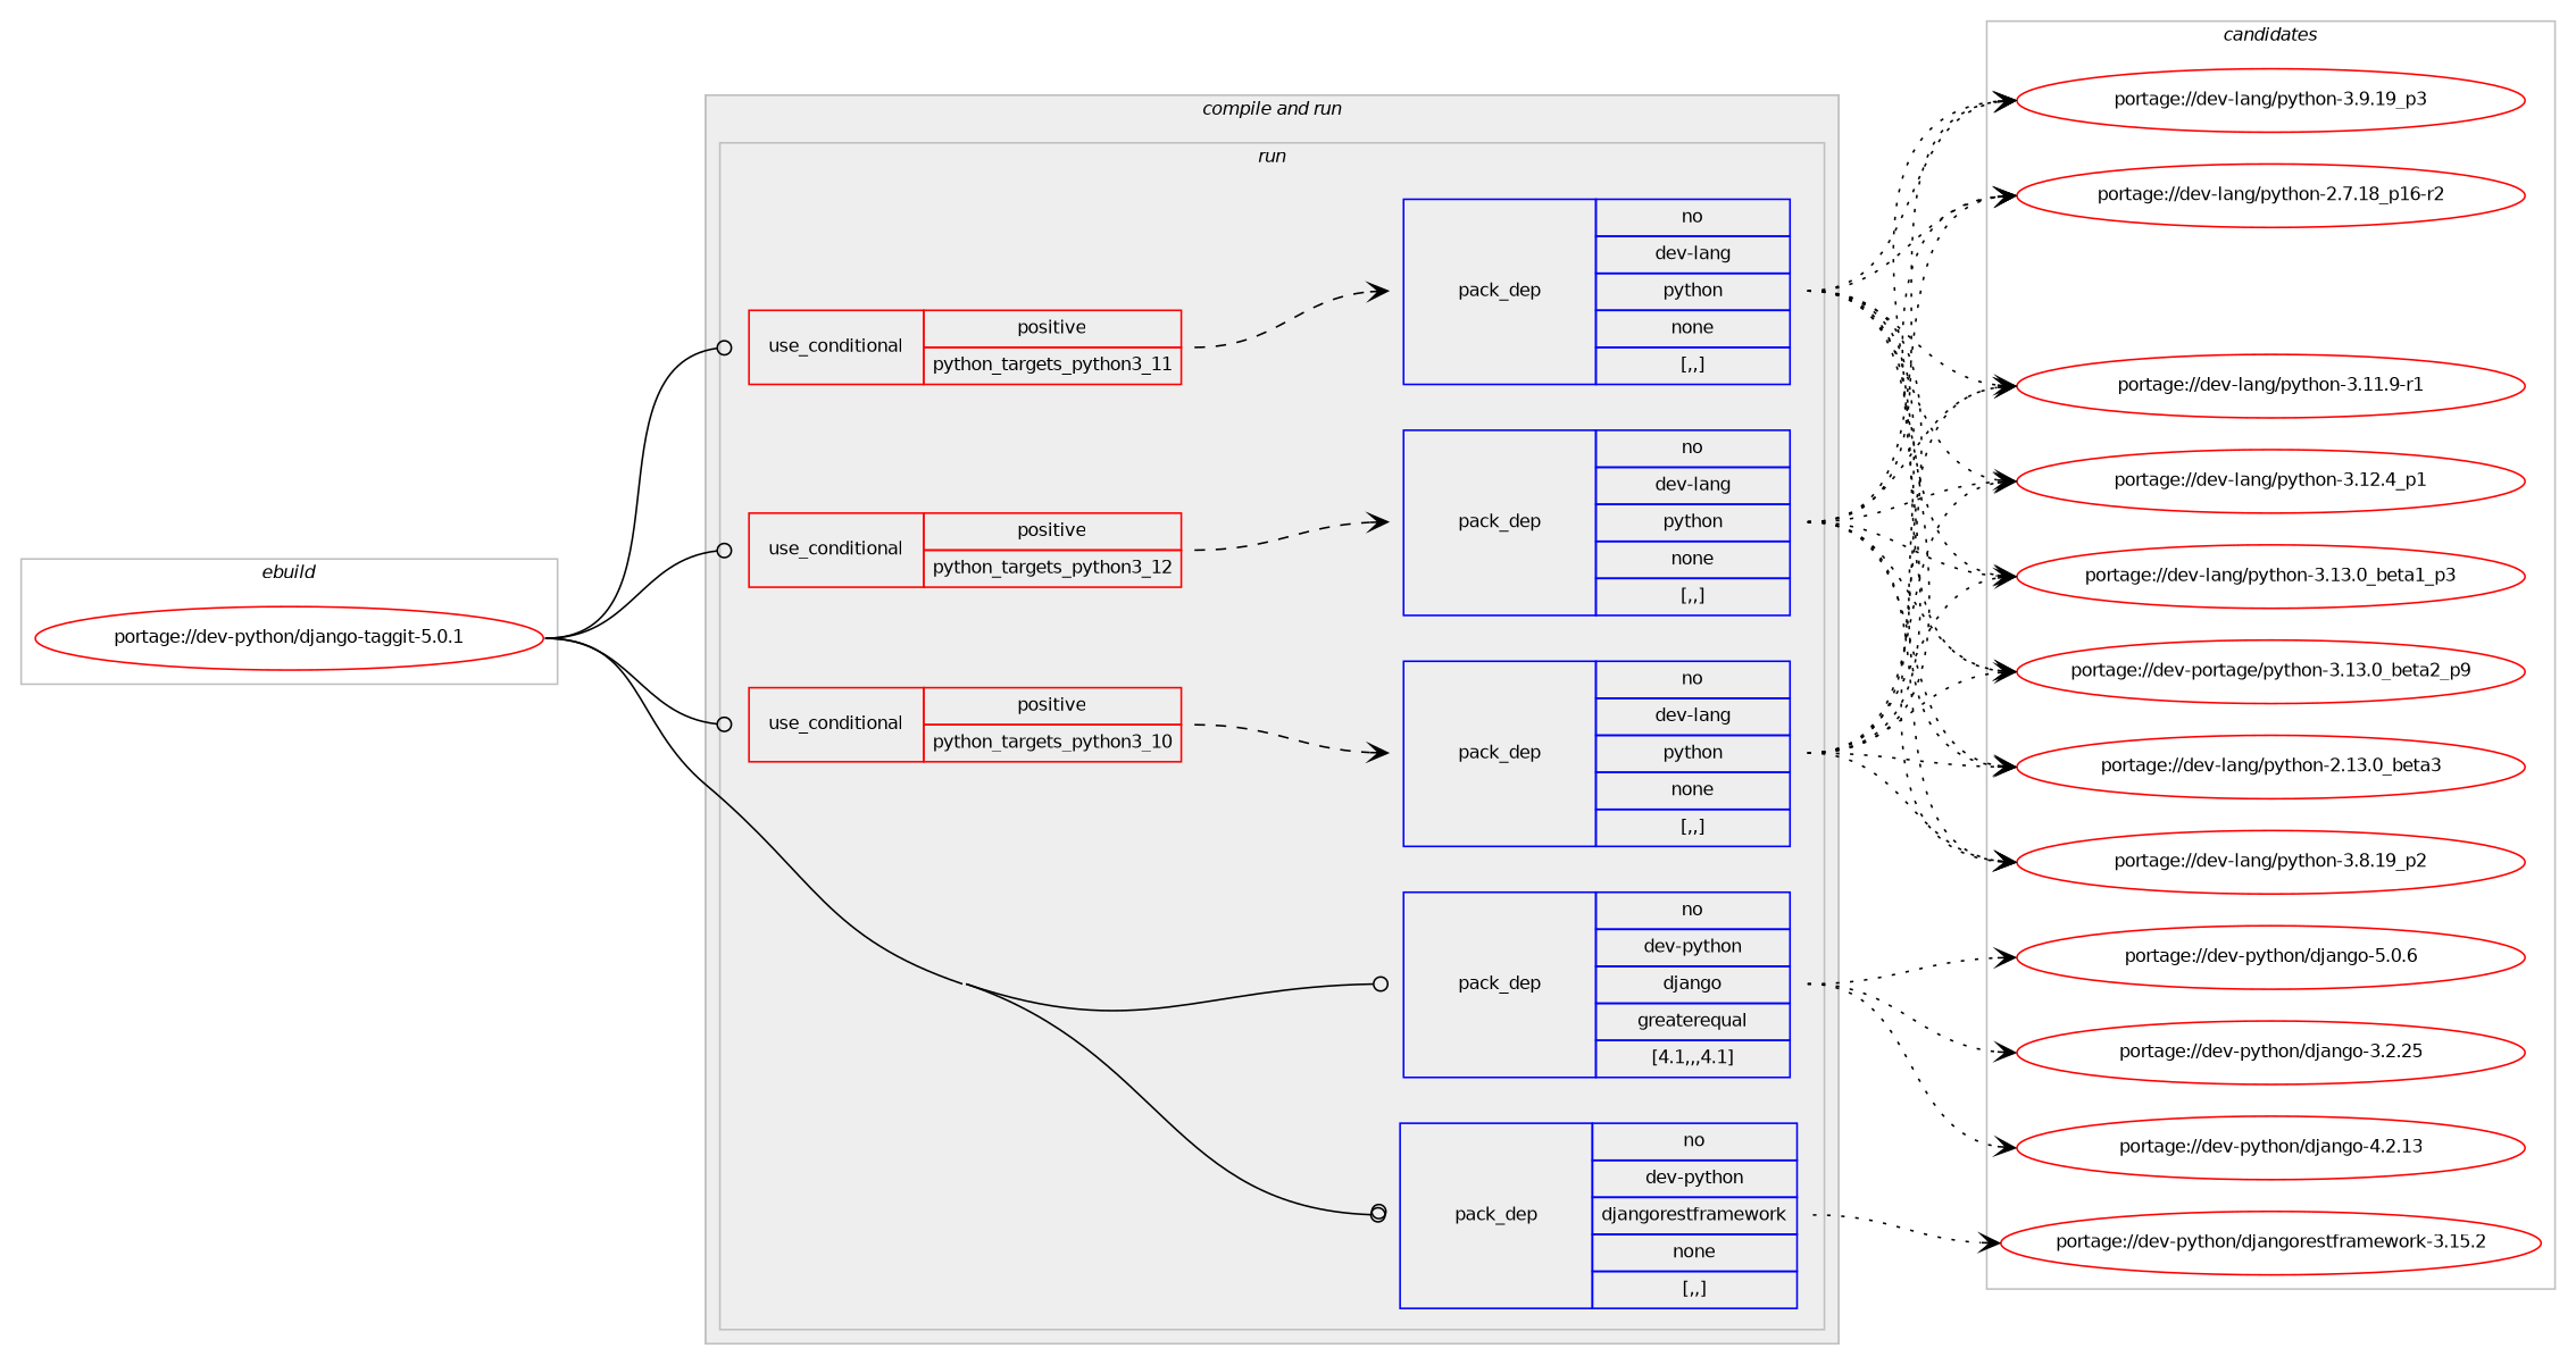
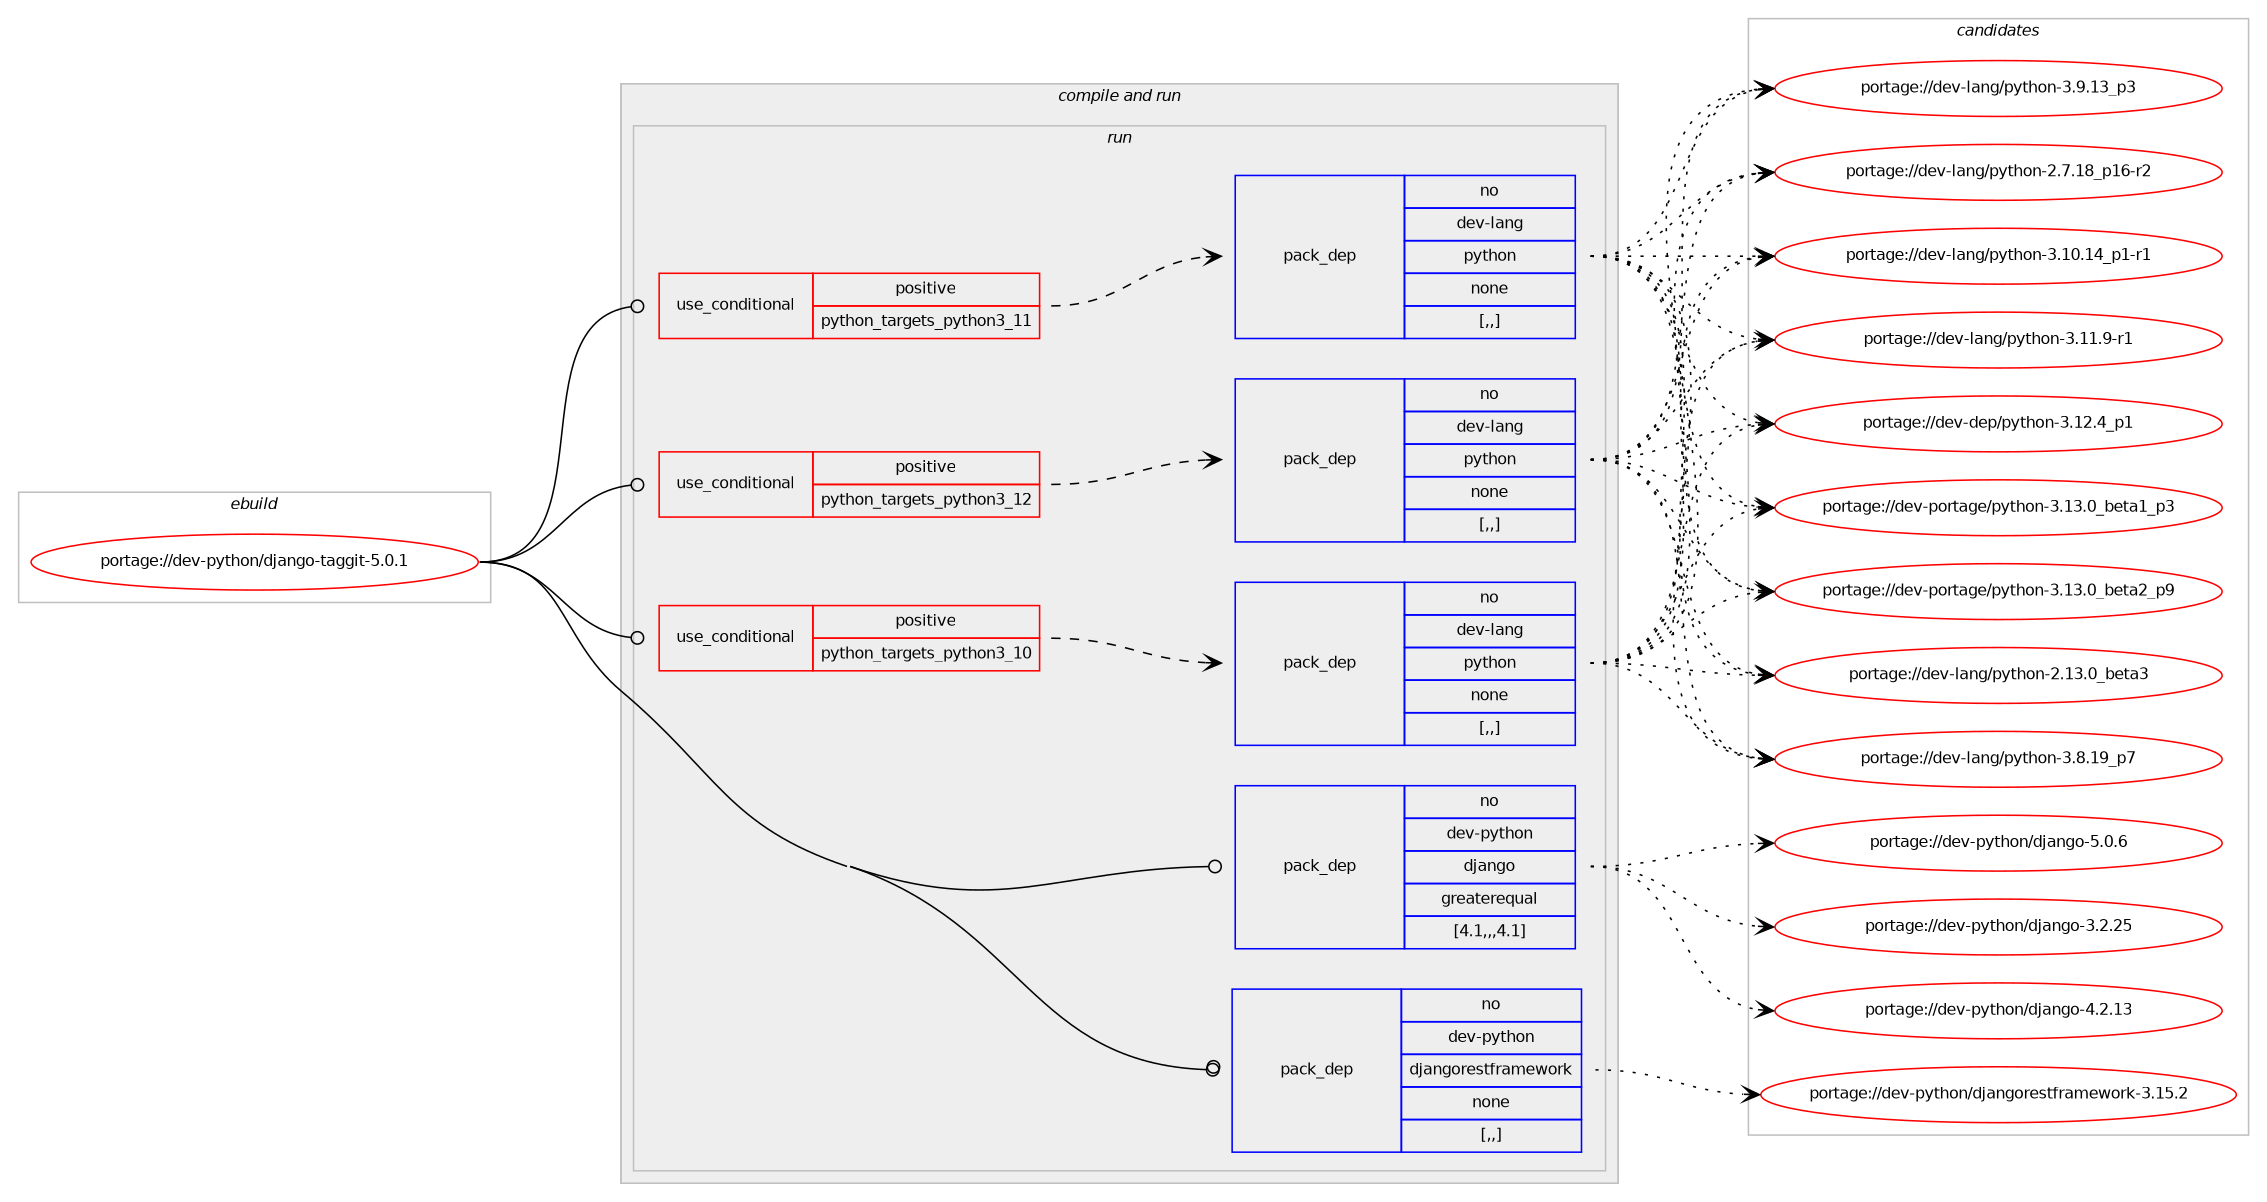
  digraph {
    compound=true
    concentrate=true
    fontname=Helvetica
    fontsize=10
    newrank=true
    rankdir=LR
    ranksep=1.5
    node [color=red fontname=Helvetica fontsize=10]
    edge [arrowhead=vee headport=w style=dotted tailport=e weight=100]
    n1 [label="portage://dev-python/django-taggit-5.0.1" width=4]
    n2 [color=blue label=<<TABLE BORDER="0" CELLBORDER="1" CELLSPACING="0" CELLPADDING="4" WIDTH="220"><TR><TD ROWSPAN="6" CELLPADDING="30">pack_dep</TD></TR><TR><TD WIDTH="110">no</TD></TR><TR><TD>dev-lang</TD></TR><TR><TD>python</TD></TR><TR><TD>none</TD></TR><TR><TD>[,,]</TD></TR></TABLE>> shape=none]
    n3 [label=<<TABLE BORDER="0" CELLBORDER="1" CELLSPACING="0" CELLPADDING="4"><TR><TD ROWSPAN="3" CELLPADDING="10">use_conditional</TD></TR><TR><TD>positive</TD></TR><TR><TD>python_targets_python3_10</TD></TR></TABLE>> shape=none]
    n4 [color=blue label=<<TABLE BORDER="0" CELLBORDER="1" CELLSPACING="0" CELLPADDING="4" WIDTH="220"><TR><TD ROWSPAN="6" CELLPADDING="30">pack_dep</TD></TR><TR><TD WIDTH="110">no</TD></TR><TR><TD>dev-lang</TD></TR><TR><TD>python</TD></TR><TR><TD>none</TD></TR><TR><TD>[,,]</TD></TR></TABLE>> shape=none]
    n5 [label=<<TABLE BORDER="0" CELLBORDER="1" CELLSPACING="0" CELLPADDING="4"><TR><TD ROWSPAN="3" CELLPADDING="10">use_conditional</TD></TR><TR><TD>positive</TD></TR><TR><TD>python_targets_python3_11</TD></TR></TABLE>> shape=none]
    n6 [color=blue label=<<TABLE BORDER="0" CELLBORDER="1" CELLSPACING="0" CELLPADDING="4" WIDTH="220"><TR><TD ROWSPAN="6" CELLPADDING="30">pack_dep</TD></TR><TR><TD WIDTH="110">no</TD></TR><TR><TD>dev-lang</TD></TR><TR><TD>python</TD></TR><TR><TD>none</TD></TR><TR><TD>[,,]</TD></TR></TABLE>> shape=none]
    n7 [label=<<TABLE BORDER="0" CELLBORDER="1" CELLSPACING="0" CELLPADDING="4"><TR><TD ROWSPAN="3" CELLPADDING="10">use_conditional</TD></TR><TR><TD>positive</TD></TR><TR><TD>python_targets_python3_12</TD></TR></TABLE>> shape=none]
    n8 [color=blue label=<<TABLE BORDER="0" CELLBORDER="1" CELLSPACING="0" CELLPADDING="4" WIDTH="220"><TR><TD ROWSPAN="6" CELLPADDING="30">pack_dep</TD></TR><TR><TD WIDTH="110">no</TD></TR><TR><TD>dev-python</TD></TR><TR><TD>django</TD></TR><TR><TD>greaterequal</TD></TR><TR><TD>[4.1,,,4.1]</TD></TR></TABLE>> shape=none]
    n9 [color=blue label=<<TABLE BORDER="0" CELLBORDER="1" CELLSPACING="0" CELLPADDING="4" WIDTH="220"><TR><TD ROWSPAN="6" CELLPADDING="30">pack_dep</TD></TR><TR><TD WIDTH="110">no</TD></TR><TR><TD>dev-python</TD></TR><TR><TD>djangorestframework</TD></TR><TR><TD>none</TD></TR><TR><TD>[,,]</TD></TR></TABLE>> shape=none]
    n10 [label="portage://dev-lang/python-2.7.18_p16-r2" width=4]
+   n11 [label="portage://dev-lang/python-3.10.14_p1-r1" width=4]
    n12 [label="portage://dev-lang/python-3.11.9-r1" width=4]
-   n13 [label="portage://dev-lang/python-3.12.4_p1" width=4]
-   n14 [label="portage://dev-lang/python-3.13.0_beta1_p3" width=4]
+   n13 [label="portage://dev-dep/python-3.12.4_p1" width=4]
+   n14 [label="portage://dev-portage/python-3.13.0_beta1_p3" width=4]
    n15 [label="portage://dev-portage/python-3.13.0_beta2_p9" width=4]
    n16 [label="portage://dev-lang/python-2.13.0_beta3" width=4]
-   n17 [label="portage://dev-lang/python-3.8.19_p2" width=4]
-   n18 [label="portage://dev-lang/python-3.9.19_p3" width=4]
+   n17 [label="portage://dev-lang/python-3.8.19_p7" width=4]
+   n18 [label="portage://dev-lang/python-3.9.13_p3" width=4]
    n19 [label="portage://dev-python/djangorestframework-3.15.2" width=4]
    n20 [label="portage://dev-python/django-3.2.25" width=4]
    n21 [label="portage://dev-python/django-4.2.13" width=4]
    n22 [label="portage://dev-python/django-5.0.6" width=4]
    subgraph cluster_1 {
      color=gray
      label=<<i>ebuild</i>>
      rank=same
      n1
    }
    subgraph cluster_2 {
      color=gray
      label=<<i>dependencies</i>>
      subgraph cluster_3 {
        color=gray
        fillcolor="#eeeeee"
        label=<<i>compile</i>>
        style=filled
      }
      subgraph cluster_4 {
        color=gray
        fillcolor="#eeeeee"
        label=<<i>compile and run</i>>
        style=filled
      }
      subgraph cluster_5 {
        color=gray
        fillcolor="#eeeeee"
        label=<<i>run</i>>
        style=filled
        subgraph sub_6 {
          color=gray
          fillcolor="#eeeeee"
          label=<<i>run</i>>
          style=filled
          n3
          subgraph sub_7 {
            color=gray
            fillcolor="#eeeeee"
            label=<<i>run</i>>
            style=filled
            n2
          }
        }
        subgraph sub_8 {
          color=gray
          fillcolor="#eeeeee"
          label=<<i>run</i>>
          style=filled
          n5
          subgraph sub_9 {
            color=gray
            fillcolor="#eeeeee"
            label=<<i>run</i>>
            style=filled
            n4
          }
        }
        subgraph sub_10 {
          color=gray
          fillcolor="#eeeeee"
          label=<<i>run</i>>
          style=filled
          n7
          subgraph sub_11 {
            color=gray
            fillcolor="#eeeeee"
            label=<<i>run</i>>
            style=filled
            n6
          }
        }
        subgraph sub_12 {
          color=gray
          fillcolor="#eeeeee"
          label=<<i>run</i>>
          style=filled
          n8
        }
        subgraph sub_13 {
          color=gray
          fillcolor="#eeeeee"
          label=<<i>run</i>>
          style=filled
          n9
        }
      }
    }
    subgraph cluster_14 {
      color=gray
      label=<<i>candidates</i>>
      rank=same
      subgraph sub_15 {
        color=black
        label=<<i>candidates</i>>
        nodesep=1
        rank=same
        n10
+       n11
        n12
        n13
        n14
        n15
        n16
        n17
        n18
      }
      subgraph sub_16 {
        color=black
        label=<<i>candidates</i>>
        nodesep=1
        rank=same
        n10
+       n11
        n12
        n13
        n14
        n15
        n16
        n17
        n18
      }
      subgraph sub_17 {
        color=black
        label=<<i>candidates</i>>
        nodesep=1
        rank=same
        n19
      }
      subgraph sub_18 {
        color=black
        label=<<i>candidates</i>>
        nodesep=1
        rank=same
        n10
+       n11
        n12
        n13
        n14
        n15
        n16
        n17
        n18
      }
      subgraph sub_19 {
        color=black
        label=<<i>candidates</i>>
        nodesep=1
        rank=same
        n20
        n21
        n22
      }
    }
    n1 -> n3 [arrowhead=odot style=solid weight=20]
    n1 -> n5 [arrowhead=odot style=solid weight=20]
    n1 -> n7 [arrowhead=odot style=solid weight=20]
    n1 -> n8 [arrowhead=odot style=solid weight=20]
    n1 -> n9 [arrowhead=odot style=solid weight=20]
    n2 -> n10
+   n2 -> n11
    n2 -> n12
    n2 -> n13
    n2 -> n14
    n2 -> n15
    n2 -> n16
    n2 -> n17
    n2 -> n18
    n3 -> n2 [style=dashed weight=20]
    n4 -> n10
+   n4 -> n11
    n4 -> n12
    n4 -> n13
    n4 -> n14
    n4 -> n15
    n4 -> n16
    n4 -> n17
    n4 -> n18
    n5 -> n4 [style=dashed weight=20]
    n6 -> n10
+   n6 -> n11
    n6 -> n12
    n6 -> n13
    n6 -> n14
    n6 -> n15
    n6 -> n16
    n6 -> n17
    n6 -> n18
    n7 -> n6 [style=dashed weight=20]
    n8 -> n20
    n8 -> n21
    n8 -> n22
    n9 -> n19
  }
